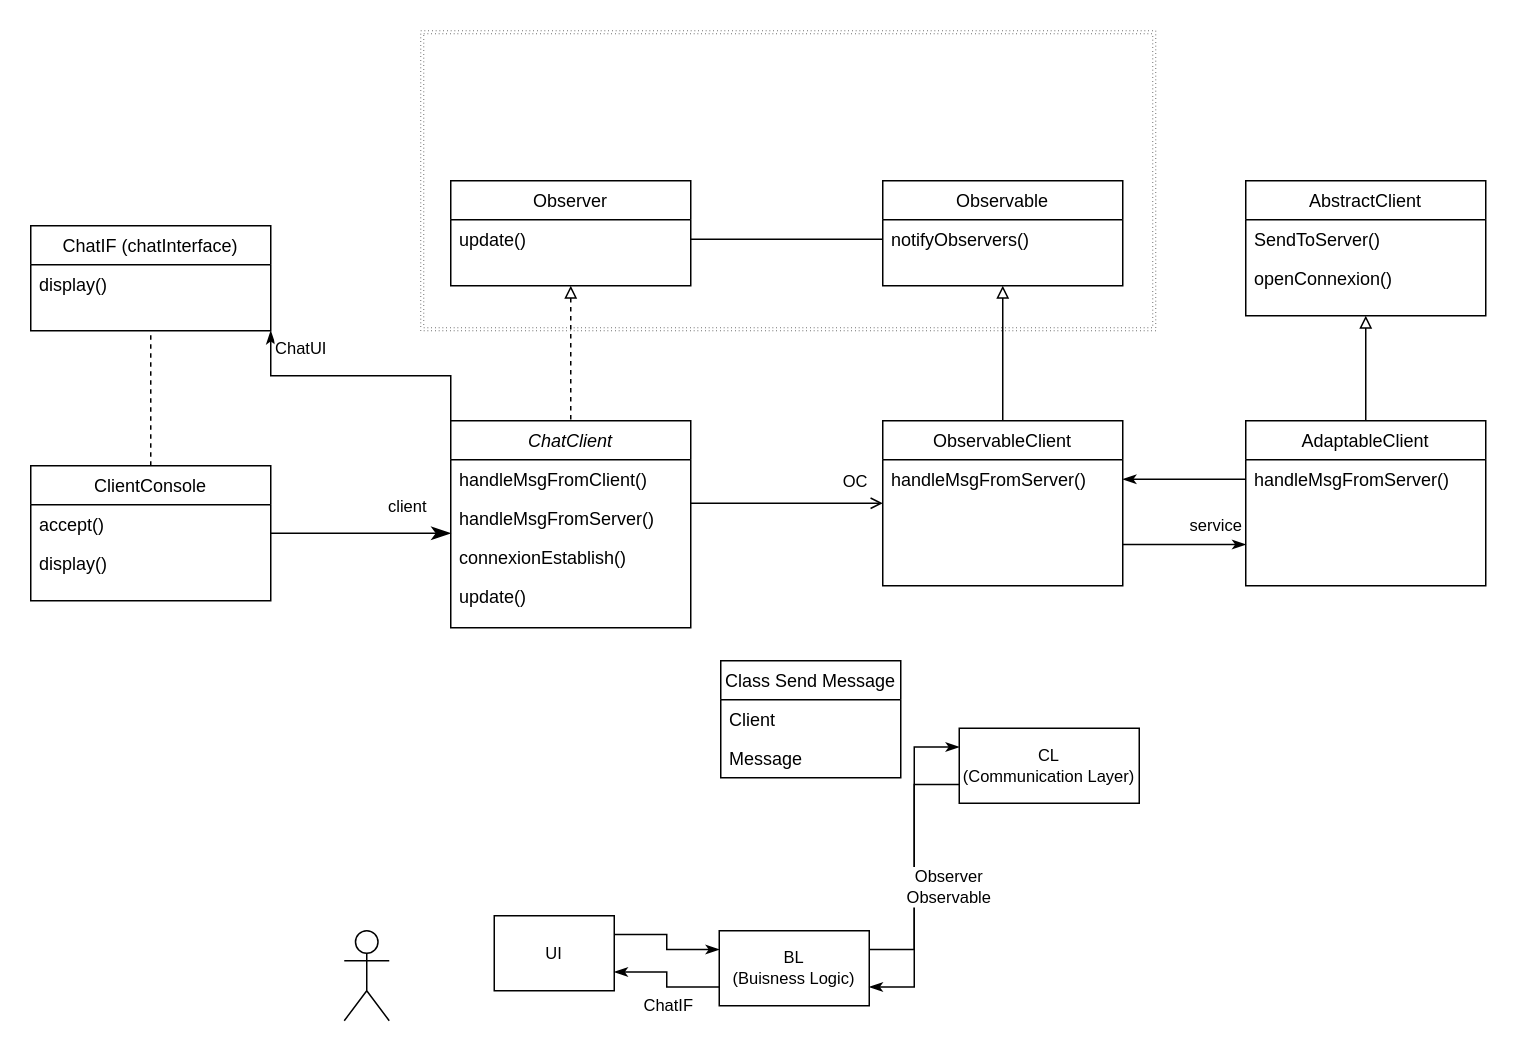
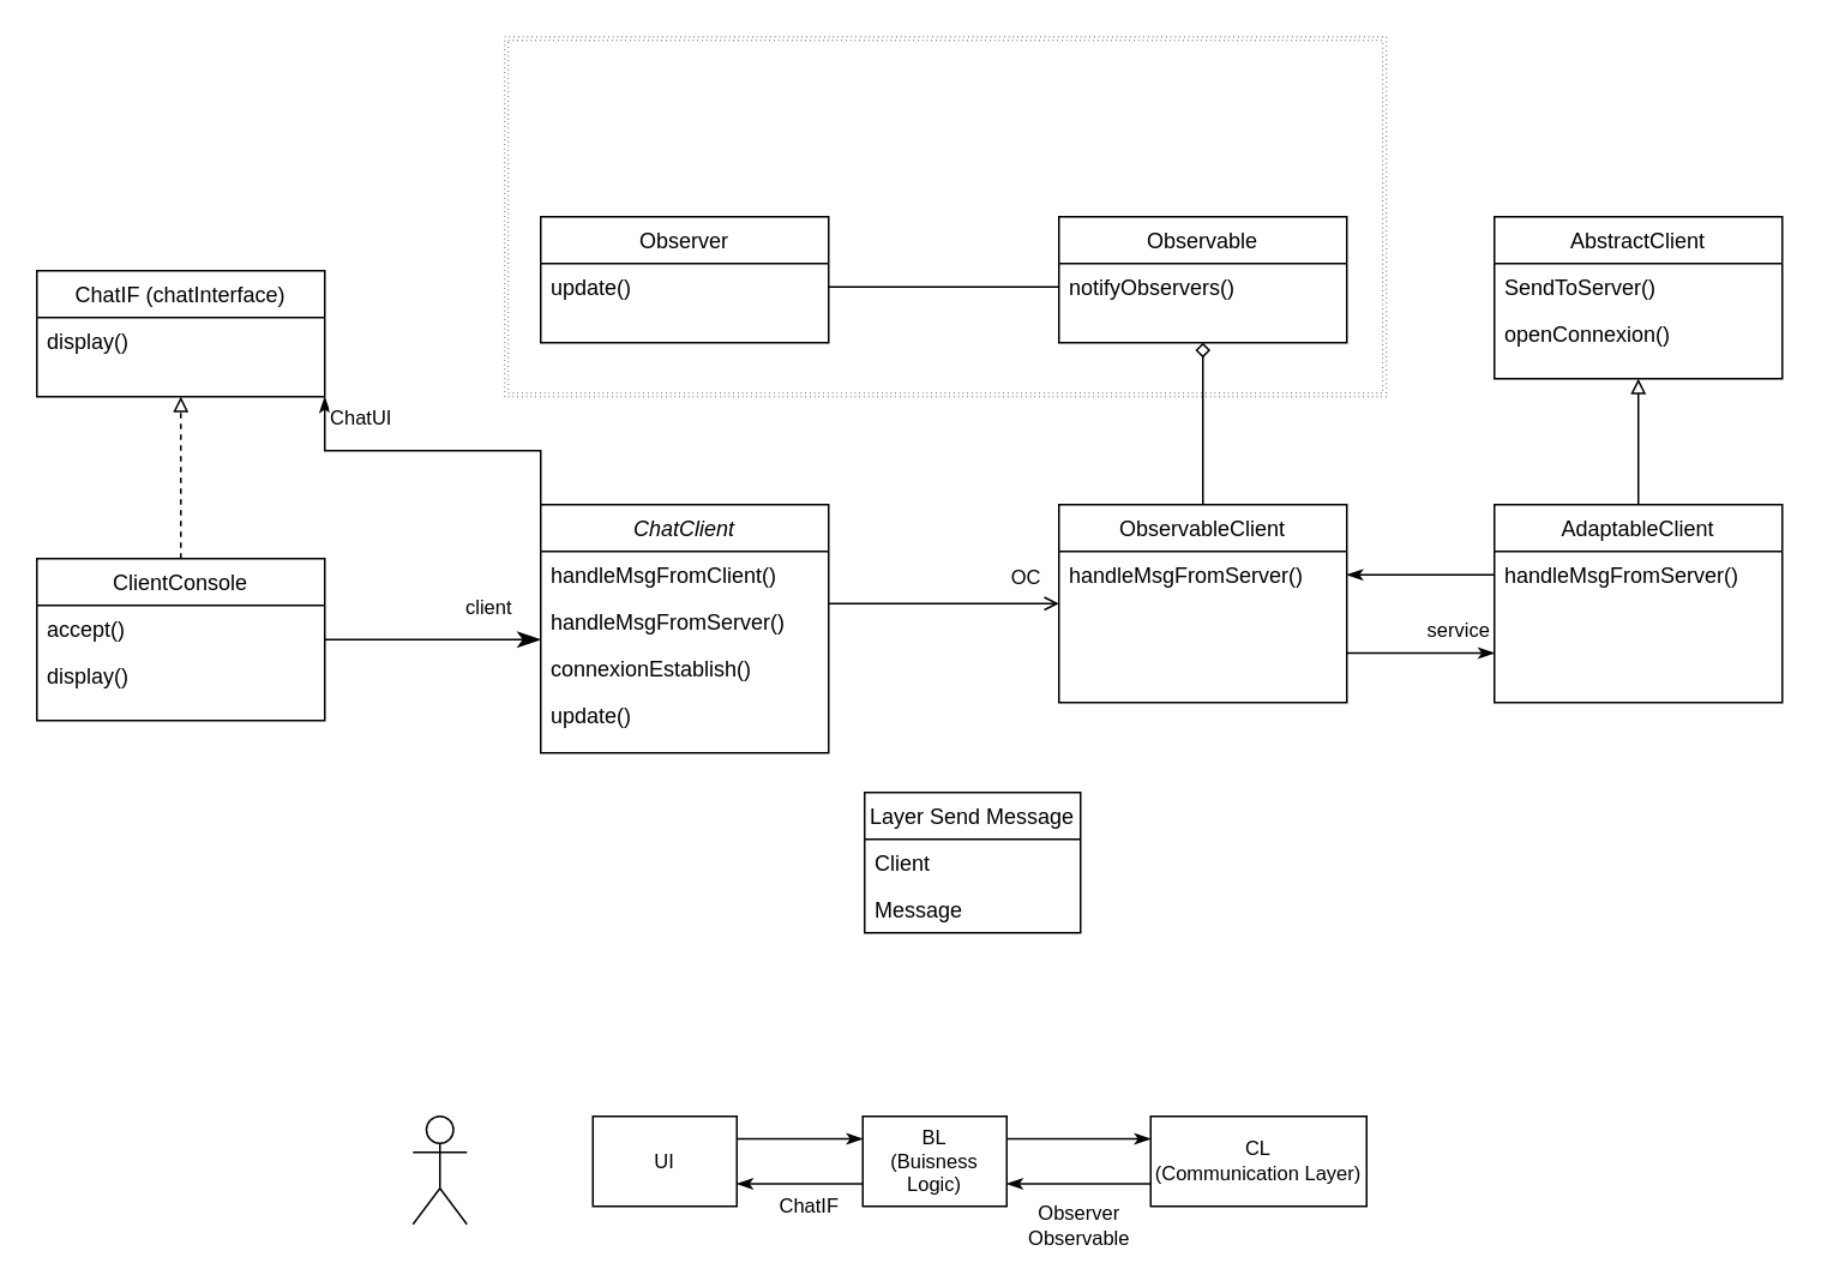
  <mxCell id="0" />
  <mxCell id="1" parent="0" />
  <mxCell id="2" value="&lt;font style=&quot;font-size: 11px;&quot;&gt;ChatUI&lt;/font&gt;" style="edgeStyle=orthogonalEdgeStyle;rounded=0;orthogonalLoop=1;jettySize=auto;html=1;exitX=0;exitY=0;exitDx=0;exitDy=0;entryX=1;entryY=1;entryDx=0;entryDy=0;fontSize=15;startArrow=none;startFill=0;endArrow=classicThin;endFill=1;" parent="1" source="3" target="30" edge="1"><mxGeometry x="0.889" y="-20" relative="1" as="geometry"><mxPoint as="offset" /></mxGeometry></mxCell>
  <mxCell id="3" value="ChatClient" style="swimlane;fontStyle=2;align=center;verticalAlign=top;childLayout=stackLayout;horizontal=1;startSize=26;horizontalStack=0;resizeParent=1;resizeLast=0;collapsible=1;marginBottom=0;rounded=0;shadow=0;strokeWidth=1;" parent="1" vertex="1"><mxGeometry x="300" y="280" width="160" height="138" as="geometry"><mxRectangle x="230" y="140" width="160" height="26" as="alternateBounds" /></mxGeometry></mxCell>
  <mxCell id="4" value="handleMsgFromClient()" style="text;align=left;verticalAlign=top;spacingLeft=4;spacingRight=4;overflow=hidden;rotatable=0;points=[[0,0.5],[1,0.5]];portConstraint=eastwest;" parent="3" vertex="1"><mxGeometry y="26" width="160" height="26" as="geometry" /></mxCell>
  <mxCell id="5" value="handleMsgFromServer()" style="text;align=left;verticalAlign=top;spacingLeft=4;spacingRight=4;overflow=hidden;rotatable=0;points=[[0,0.5],[1,0.5]];portConstraint=eastwest;rounded=0;shadow=0;html=0;" parent="3" vertex="1"><mxGeometry y="52" width="160" height="26" as="geometry" /></mxCell>
  <mxCell id="6" value="connexionEstablish()" style="text;align=left;verticalAlign=top;spacingLeft=4;spacingRight=4;overflow=hidden;rotatable=0;points=[[0,0.5],[1,0.5]];portConstraint=eastwest;rounded=0;shadow=0;html=0;" parent="3" vertex="1"><mxGeometry y="78" width="160" height="26" as="geometry" /></mxCell>
  <mxCell id="7" value="update()" style="text;align=left;verticalAlign=top;spacingLeft=4;spacingRight=4;overflow=hidden;rotatable=0;points=[[0,0.5],[1,0.5]];portConstraint=eastwest;rounded=0;shadow=0;html=0;" parent="3" vertex="1"><mxGeometry y="104" width="160" height="26" as="geometry" /></mxCell>
- <mxCell id="8" style="edgeStyle=orthogonalEdgeStyle;rounded=0;orthogonalLoop=1;jettySize=auto;html=1;exitX=0.5;exitY=0;exitDx=0;exitDy=0;entryX=0.5;entryY=1;entryDx=0;entryDy=0;fontSize=11;startArrow=none;startFill=0;endArrow=none;endFill=0;dashed=1;" parent="1" source="9" target="30" edge="1"><mxGeometry relative="1" as="geometry" /></mxCell>
+ <mxCell id="8" style="edgeStyle=orthogonalEdgeStyle;rounded=0;orthogonalLoop=1;jettySize=auto;html=1;exitX=0.5;exitY=0;exitDx=0;exitDy=0;entryX=0.5;entryY=1;entryDx=0;entryDy=0;fontSize=11;startArrow=none;startFill=0;endArrow=block;endFill=0;dashed=1;" parent="1" source="9" target="30" edge="1"><mxGeometry relative="1" as="geometry" /></mxCell>
  <mxCell id="9" value="ClientConsole" style="swimlane;fontStyle=0;align=center;verticalAlign=top;childLayout=stackLayout;horizontal=1;startSize=26;horizontalStack=0;resizeParent=1;resizeLast=0;collapsible=1;marginBottom=0;rounded=0;shadow=0;strokeWidth=1;" parent="1" vertex="1"><mxGeometry x="20" y="310" width="160" height="90" as="geometry"><mxRectangle x="130" y="380" width="160" height="26" as="alternateBounds" /></mxGeometry></mxCell>
  <mxCell id="10" value="accept()" style="text;align=left;verticalAlign=top;spacingLeft=4;spacingRight=4;overflow=hidden;rotatable=0;points=[[0,0.5],[1,0.5]];portConstraint=eastwest;" parent="9" vertex="1"><mxGeometry y="26" width="160" height="26" as="geometry" /></mxCell>
  <mxCell id="11" value="display()" style="text;align=left;verticalAlign=top;spacingLeft=4;spacingRight=4;overflow=hidden;rotatable=0;points=[[0,0.5],[1,0.5]];portConstraint=eastwest;rounded=0;shadow=0;html=0;" parent="9" vertex="1"><mxGeometry y="52" width="160" height="26" as="geometry" /></mxCell>
  <mxCell id="12" value="" style="endArrow=classicThin;endSize=10;endFill=1;shadow=0;strokeWidth=1;rounded=0;edgeStyle=elbowEdgeStyle;elbow=vertical;" parent="1" source="9" target="3" edge="1"><mxGeometry width="160" relative="1" as="geometry"><mxPoint x="280" y="363" as="sourcePoint" /><mxPoint x="280" y="363" as="targetPoint" /></mxGeometry></mxCell>
  <mxCell id="13" value="client" style="edgeLabel;html=1;align=center;verticalAlign=middle;resizable=0;points=[];" parent="12" vertex="1" connectable="0"><mxGeometry x="0.633" relative="1" as="geometry"><mxPoint x="-8" y="-19" as="offset" /></mxGeometry></mxCell>
  <mxCell id="14" value="Observer" style="swimlane;fontStyle=0;align=center;verticalAlign=top;childLayout=stackLayout;horizontal=1;startSize=26;horizontalStack=0;resizeParent=1;resizeLast=0;collapsible=1;marginBottom=0;rounded=0;shadow=0;strokeWidth=1;" parent="1" vertex="1"><mxGeometry x="300" y="120" width="160" height="70" as="geometry"><mxRectangle x="340" y="380" width="170" height="26" as="alternateBounds" /></mxGeometry></mxCell>
  <mxCell id="15" value="update()" style="text;align=left;verticalAlign=top;spacingLeft=4;spacingRight=4;overflow=hidden;rotatable=0;points=[[0,0.5],[1,0.5]];portConstraint=eastwest;" parent="14" vertex="1"><mxGeometry y="26" width="160" height="26" as="geometry" /></mxCell>
- <mxCell id="16" value="" style="endArrow=none;endSize=10;endFill=0;shadow=0;strokeWidth=1;rounded=0;edgeStyle=elbowEdgeStyle;elbow=vertical;startArrow=block;startFill=0;dashed=1;" parent="1" source="14" target="3" edge="1"><mxGeometry width="160" relative="1" as="geometry"><mxPoint x="290" y="533" as="sourcePoint" /><mxPoint x="390" y="431" as="targetPoint" /></mxGeometry></mxCell>
  <mxCell id="17" value="service" style="edgeStyle=orthogonalEdgeStyle;rounded=0;orthogonalLoop=1;jettySize=auto;html=1;exitX=1;exitY=0.75;exitDx=0;exitDy=0;entryX=0;entryY=0.75;entryDx=0;entryDy=0;endArrow=classicThin;endFill=1;" parent="1" source="19" target="23" edge="1"><mxGeometry x="0.512" y="12" relative="1" as="geometry"><mxPoint y="-1" as="offset" /></mxGeometry></mxCell>
- <mxCell id="18" style="edgeStyle=orthogonalEdgeStyle;rounded=0;orthogonalLoop=1;jettySize=auto;html=1;exitX=0.5;exitY=0;exitDx=0;exitDy=0;entryX=0.5;entryY=1;entryDx=0;entryDy=0;startArrow=none;startFill=0;endArrow=block;endFill=0;" parent="1" source="19" target="26" edge="1"><mxGeometry relative="1" as="geometry" /></mxCell>
+ <mxCell id="18" style="edgeStyle=orthogonalEdgeStyle;rounded=0;orthogonalLoop=1;jettySize=auto;html=1;exitX=0.5;exitY=0;exitDx=0;exitDy=0;entryX=0.5;entryY=1;entryDx=0;entryDy=0;startArrow=none;startFill=0;endArrow=diamond;endFill=0;" parent="1" source="19" target="26" edge="1"><mxGeometry relative="1" as="geometry" /></mxCell>
  <mxCell id="19" value="ObservableClient" style="swimlane;fontStyle=0;align=center;verticalAlign=top;childLayout=stackLayout;horizontal=1;startSize=26;horizontalStack=0;resizeParent=1;resizeLast=0;collapsible=1;marginBottom=0;rounded=0;shadow=0;strokeWidth=1;" parent="1" vertex="1"><mxGeometry x="588" y="280" width="160" height="110" as="geometry"><mxRectangle x="550" y="140" width="160" height="26" as="alternateBounds" /></mxGeometry></mxCell>
  <mxCell id="20" value="handleMsgFromServer()" style="text;align=left;verticalAlign=top;spacingLeft=4;spacingRight=4;overflow=hidden;rotatable=0;points=[[0,0.5],[1,0.5]];portConstraint=eastwest;" parent="19" vertex="1"><mxGeometry y="26" width="160" height="26" as="geometry" /></mxCell>
  <mxCell id="21" value="OC" style="endArrow=open;shadow=0;strokeWidth=1;rounded=0;endFill=1;edgeStyle=elbowEdgeStyle;elbow=vertical;" parent="1" source="3" target="19" edge="1"><mxGeometry x="0.719" y="15" relative="1" as="geometry"><mxPoint x="460" y="352" as="sourcePoint" /><mxPoint x="620" y="352" as="targetPoint" /><mxPoint as="offset" /></mxGeometry></mxCell>
  <mxCell id="22" style="edgeStyle=orthogonalEdgeStyle;rounded=0;orthogonalLoop=1;jettySize=auto;html=1;exitX=0.5;exitY=0;exitDx=0;exitDy=0;entryX=0.5;entryY=1;entryDx=0;entryDy=0;fontSize=11;startArrow=none;startFill=0;endArrow=block;endFill=0;" parent="1" source="23" target="35" edge="1"><mxGeometry relative="1" as="geometry" /></mxCell>
  <mxCell id="23" value="AdaptableClient" style="swimlane;fontStyle=0;align=center;verticalAlign=top;childLayout=stackLayout;horizontal=1;startSize=26;horizontalStack=0;resizeParent=1;resizeLast=0;collapsible=1;marginBottom=0;rounded=0;shadow=0;strokeWidth=1;" parent="1" vertex="1"><mxGeometry x="830" y="280" width="160" height="110" as="geometry"><mxRectangle x="550" y="140" width="160" height="26" as="alternateBounds" /></mxGeometry></mxCell>
  <mxCell id="24" value="handleMsgFromServer()" style="text;align=left;verticalAlign=top;spacingLeft=4;spacingRight=4;overflow=hidden;rotatable=0;points=[[0,0.5],[1,0.5]];portConstraint=eastwest;" parent="23" vertex="1"><mxGeometry y="26" width="160" height="26" as="geometry" /></mxCell>
  <mxCell id="25" style="edgeStyle=orthogonalEdgeStyle;rounded=0;orthogonalLoop=1;jettySize=auto;html=1;exitX=0;exitY=0.5;exitDx=0;exitDy=0;endArrow=classicThin;endFill=1;" parent="1" source="24" target="20" edge="1"><mxGeometry relative="1" as="geometry"><mxPoint x="790" y="330" as="targetPoint" /></mxGeometry></mxCell>
  <mxCell id="26" value="Observable" style="swimlane;fontStyle=0;align=center;verticalAlign=top;childLayout=stackLayout;horizontal=1;startSize=26;horizontalStack=0;resizeParent=1;resizeLast=0;collapsible=1;marginBottom=0;rounded=0;shadow=0;strokeWidth=1;" parent="1" vertex="1"><mxGeometry x="588" y="120" width="160" height="70" as="geometry"><mxRectangle x="340" y="380" width="170" height="26" as="alternateBounds" /></mxGeometry></mxCell>
  <mxCell id="27" value="notifyObservers()" style="text;align=left;verticalAlign=top;spacingLeft=4;spacingRight=4;overflow=hidden;rotatable=0;points=[[0,0.5],[1,0.5]];portConstraint=eastwest;" parent="26" vertex="1"><mxGeometry y="26" width="160" height="26" as="geometry" /></mxCell>
  <mxCell id="28" style="edgeStyle=orthogonalEdgeStyle;rounded=0;orthogonalLoop=1;jettySize=auto;html=1;exitX=0;exitY=0.5;exitDx=0;exitDy=0;entryX=1;entryY=0.5;entryDx=0;entryDy=0;startArrow=none;startFill=0;endArrow=none;endFill=0;" parent="1" source="27" target="15" edge="1"><mxGeometry relative="1" as="geometry" /></mxCell>
  <mxCell id="29" value="" style="shape=ext;double=1;rounded=0;whiteSpace=wrap;html=1;fontSize=15;fillColor=none;strokeWidth=0.5;dashed=1;dashPattern=1 4;" parent="1" vertex="1"><mxGeometry x="280" y="20" width="490" height="200" as="geometry" /></mxCell>
  <mxCell id="30" value="ChatIF (chatInterface)" style="swimlane;fontStyle=0;align=center;verticalAlign=top;childLayout=stackLayout;horizontal=1;startSize=26;horizontalStack=0;resizeParent=1;resizeLast=0;collapsible=1;marginBottom=0;rounded=0;shadow=0;strokeWidth=1;" parent="1" vertex="1"><mxGeometry x="20" y="150" width="160" height="70" as="geometry"><mxRectangle x="130" y="380" width="160" height="26" as="alternateBounds" /></mxGeometry></mxCell>
  <mxCell id="31" value="display()" style="text;align=left;verticalAlign=top;spacingLeft=4;spacingRight=4;overflow=hidden;rotatable=0;points=[[0,0.5],[1,0.5]];portConstraint=eastwest;rounded=0;shadow=0;html=0;" parent="30" vertex="1"><mxGeometry y="26" width="160" height="26" as="geometry" /></mxCell>
- <mxCell id="32" value="Class Send Message" style="swimlane;fontStyle=0;align=center;verticalAlign=top;childLayout=stackLayout;horizontal=1;startSize=26;horizontalStack=0;resizeParent=1;resizeLast=0;collapsible=1;marginBottom=0;rounded=0;shadow=0;strokeWidth=1;" parent="1" vertex="1"><mxGeometry x="480" y="440" width="120" height="78" as="geometry"><mxRectangle x="130" y="380" width="160" height="26" as="alternateBounds" /></mxGeometry></mxCell>
+ <mxCell id="32" value="Layer Send Message" style="swimlane;fontStyle=0;align=center;verticalAlign=top;childLayout=stackLayout;horizontal=1;startSize=26;horizontalStack=0;resizeParent=1;resizeLast=0;collapsible=1;marginBottom=0;rounded=0;shadow=0;strokeWidth=1;" parent="1" vertex="1"><mxGeometry x="480" y="440" width="120" height="78" as="geometry"><mxRectangle x="130" y="380" width="160" height="26" as="alternateBounds" /></mxGeometry></mxCell>
  <mxCell id="33" value="Client" style="text;align=left;verticalAlign=top;spacingLeft=4;spacingRight=4;overflow=hidden;rotatable=0;points=[[0,0.5],[1,0.5]];portConstraint=eastwest;" parent="32" vertex="1"><mxGeometry y="26" width="120" height="26" as="geometry" /></mxCell>
  <mxCell id="34" value="Message" style="text;align=left;verticalAlign=top;spacingLeft=4;spacingRight=4;overflow=hidden;rotatable=0;points=[[0,0.5],[1,0.5]];portConstraint=eastwest;rounded=0;shadow=0;html=0;" parent="32" vertex="1"><mxGeometry y="52" width="120" height="26" as="geometry" /></mxCell>
  <mxCell id="35" value="AbstractClient" style="swimlane;fontStyle=0;align=center;verticalAlign=top;childLayout=stackLayout;horizontal=1;startSize=26;horizontalStack=0;resizeParent=1;resizeLast=0;collapsible=1;marginBottom=0;rounded=0;shadow=0;strokeWidth=1;" parent="1" vertex="1"><mxGeometry x="830" y="120" width="160" height="90" as="geometry"><mxRectangle x="550" y="140" width="160" height="26" as="alternateBounds" /></mxGeometry></mxCell>
  <mxCell id="36" value="SendToServer()" style="text;align=left;verticalAlign=top;spacingLeft=4;spacingRight=4;overflow=hidden;rotatable=0;points=[[0,0.5],[1,0.5]];portConstraint=eastwest;" parent="35" vertex="1"><mxGeometry y="26" width="160" height="26" as="geometry" /></mxCell>
  <mxCell id="37" value="openConnexion()" style="text;align=left;verticalAlign=top;spacingLeft=4;spacingRight=4;overflow=hidden;rotatable=0;points=[[0,0.5],[1,0.5]];portConstraint=eastwest;" parent="35" vertex="1"><mxGeometry y="52" width="160" height="26" as="geometry" /></mxCell>
  <mxCell id="38" value="" style="shape=umlActor;verticalLabelPosition=bottom;verticalAlign=top;html=1;outlineConnect=0;strokeWidth=1;fontSize=11;fillColor=none;" parent="1" vertex="1"><mxGeometry x="229" y="620" width="30" height="60" as="geometry" /></mxCell>
  <mxCell id="39" style="edgeStyle=orthogonalEdgeStyle;rounded=0;orthogonalLoop=1;jettySize=auto;html=1;exitX=1;exitY=0.25;exitDx=0;exitDy=0;entryX=0;entryY=0.25;entryDx=0;entryDy=0;fontSize=11;startArrow=none;startFill=0;endArrow=classicThin;endFill=1;" parent="1" source="40" target="43" edge="1"><mxGeometry relative="1" as="geometry" /></mxCell>
- <mxCell id="40" value="UI" style="rounded=0;whiteSpace=wrap;html=1;strokeWidth=1;fontSize=11;fillColor=none;" parent="1" vertex="1"><mxGeometry x="329" y="610" width="80" height="50" as="geometry" /></mxCell>
+ <mxCell id="40" value="UI" style="rounded=0;whiteSpace=wrap;html=1;strokeWidth=1;fontSize=11;fillColor=none;" parent="1" vertex="1"><mxGeometry x="329" y="620" width="80" height="50" as="geometry" /></mxCell>
  <mxCell id="41" style="edgeStyle=orthogonalEdgeStyle;rounded=0;orthogonalLoop=1;jettySize=auto;html=1;exitX=1;exitY=0.25;exitDx=0;exitDy=0;entryX=0;entryY=0.25;entryDx=0;entryDy=0;fontSize=11;startArrow=none;startFill=0;endArrow=classicThin;endFill=1;" parent="1" source="43" target="45" edge="1"><mxGeometry relative="1" as="geometry" /></mxCell>
  <mxCell id="42" value="ChatIF" style="edgeStyle=orthogonalEdgeStyle;rounded=0;orthogonalLoop=1;jettySize=auto;html=1;exitX=0;exitY=0.75;exitDx=0;exitDy=0;entryX=1;entryY=0.75;entryDx=0;entryDy=0;fontSize=11;startArrow=none;startFill=0;endArrow=classicThin;endFill=1;" parent="1" source="43" target="40" edge="1"><mxGeometry x="-0.143" y="13" relative="1" as="geometry"><mxPoint y="-1" as="offset" /></mxGeometry></mxCell>
- <mxCell id="43" value="BL&lt;br&gt;(Buisness Logic)" style="rounded=0;whiteSpace=wrap;html=1;strokeWidth=1;fontSize=11;fillColor=none;" parent="1" vertex="1"><mxGeometry x="479" y="620" width="100" height="50" as="geometry" /></mxCell>
+ <mxCell id="43" value="BL&lt;br&gt;(Buisness Logic)" style="rounded=0;whiteSpace=wrap;html=1;strokeWidth=1;fontSize=11;fillColor=none;" parent="1" vertex="1"><mxGeometry x="479" y="620" width="80" height="50" as="geometry" /></mxCell>
  <mxCell id="44" value="Observer&lt;br&gt;Observable" style="edgeStyle=orthogonalEdgeStyle;rounded=0;orthogonalLoop=1;jettySize=auto;html=1;exitX=0;exitY=0.75;exitDx=0;exitDy=0;entryX=1;entryY=0.75;entryDx=0;entryDy=0;fontSize=11;startArrow=none;startFill=0;endArrow=classicThin;endFill=1;" parent="1" source="45" target="43" edge="1"><mxGeometry y="23" relative="1" as="geometry"><mxPoint as="offset" /></mxGeometry></mxCell>
- <mxCell id="45" value="CL&lt;br&gt;(Communication Layer)" style="rounded=0;whiteSpace=wrap;html=1;strokeWidth=1;fontSize=11;fillColor=none;" parent="1" vertex="1"><mxGeometry x="639" y="485" width="120" height="50" as="geometry" /></mxCell>
+ <mxCell id="45" value="CL&lt;br&gt;(Communication Layer)" style="rounded=0;whiteSpace=wrap;html=1;strokeWidth=1;fontSize=11;fillColor=none;" parent="1" vertex="1"><mxGeometry x="639" y="620" width="120" height="50" as="geometry" /></mxCell>
